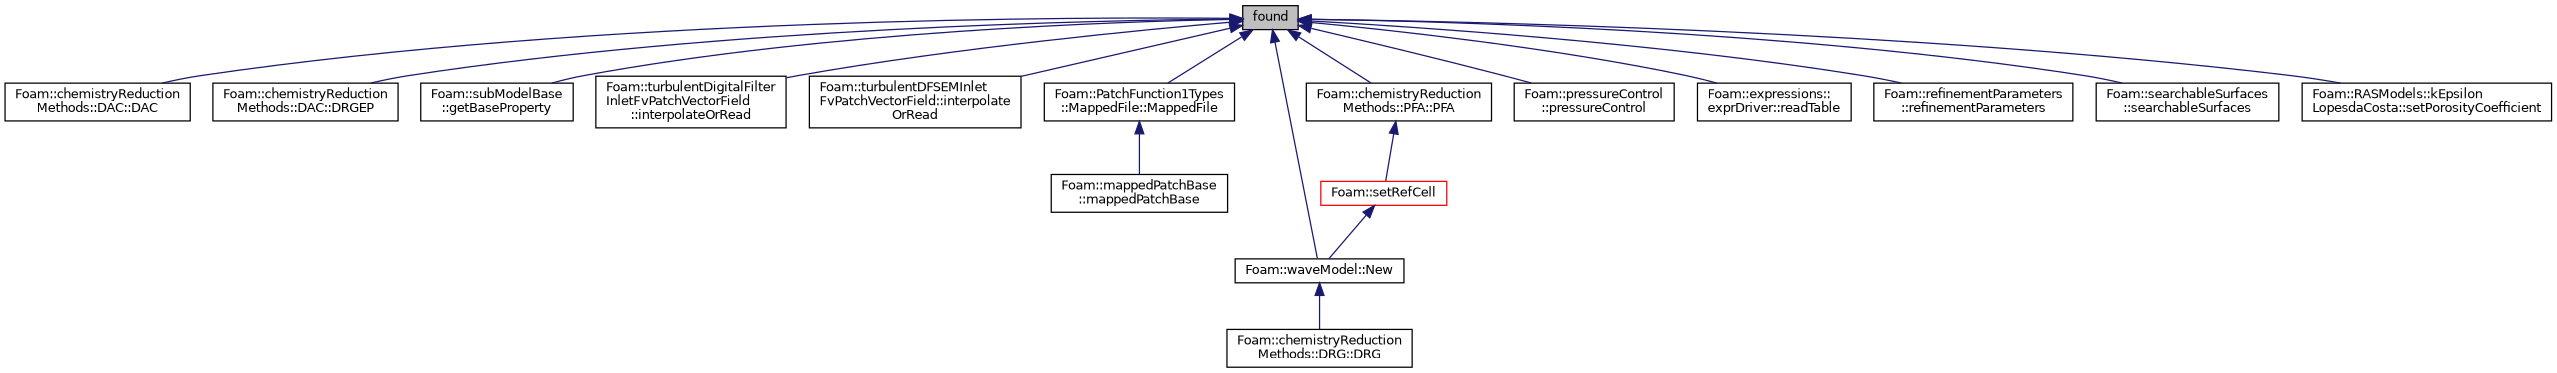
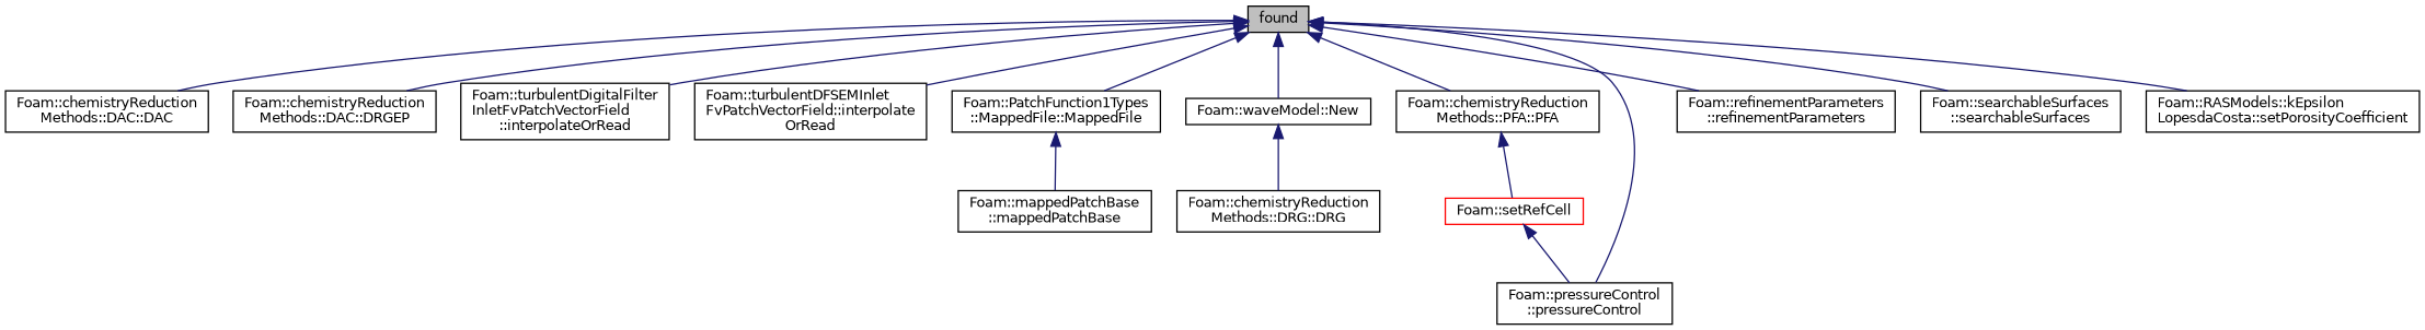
  digraph {
    rankdir=TB
    node [color=black fontname=Helvetica fontsize=10 shape=record]
    edge [color=midnightblue dir=back fontname=Helvetica fontsize=10 labelfontname=Helvetica labelfontsize=10 style=solid]
    n1 [fillcolor=grey75 fontcolor=black height=0.2 label=found style=filled width=0.4]
    n2 [height=0.2 label="Foam::chemistryReduction\lMethods::DAC::DAC" width=0.4]
    n3 [height=0.2 label="Foam::chemistryReduction\lMethods::DAC::DRGEP" width=0.4]
-   n4 [height=0.2 label="Foam::subModelBase\l::getBaseProperty" width=0.4]
    n5 [height=0.2 label="Foam::turbulentDigitalFilter\lInletFvPatchVectorField\l::interpolateOrRead" width=0.4]
    n6 [height=0.2 label="Foam::turbulentDFSEMInlet\lFvPatchVectorField::interpolate\lOrRead" width=0.4]
    n7 [height=0.2 label="Foam::PatchFunction1Types\l::MappedFile::MappedFile" width=0.4]
    n8 [height=0.2 label="Foam::waveModel::New" width=0.4]
    n9 [height=0.2 label="Foam::chemistryReduction\lMethods::PFA::PFA" width=0.4]
    n10 [height=0.2 label="Foam::pressureControl\l::pressureControl" width=0.4]
-   n11 [height=0.2 label="Foam::expressions::\lexprDriver::readTable" width=0.4]
    n12 [height=0.2 label="Foam::refinementParameters\l::refinementParameters" width=0.4]
    n13 [height=0.2 label="Foam::searchableSurfaces\l::searchableSurfaces" width=0.4]
    n14 [height=0.2 label="Foam::RASModels::kEpsilon\lLopesdaCosta::setPorosityCoefficient" width=0.4]
    n15 [height=0.2 label="Foam::chemistryReduction\lMethods::DRG::DRG" width=0.4]
    n16 [height=0.2 label="Foam::mappedPatchBase\l::mappedPatchBase" width=0.4]
    n17 [color=red height=0.2 label="Foam::setRefCell" width=0.4]
    n1 -> n2
    n1 -> n3
-   n1 -> n4
    n1 -> n5
    n1 -> n6
    n1 -> n7
    n1 -> n8
    n1 -> n9
    n1 -> n10
-   n1 -> n11
    n1 -> n12
    n1 -> n13
    n1 -> n14
    n7 -> n16
    n8 -> n15
    n9 -> n17
-   n17 -> n8
+   n17 -> n10
  }
